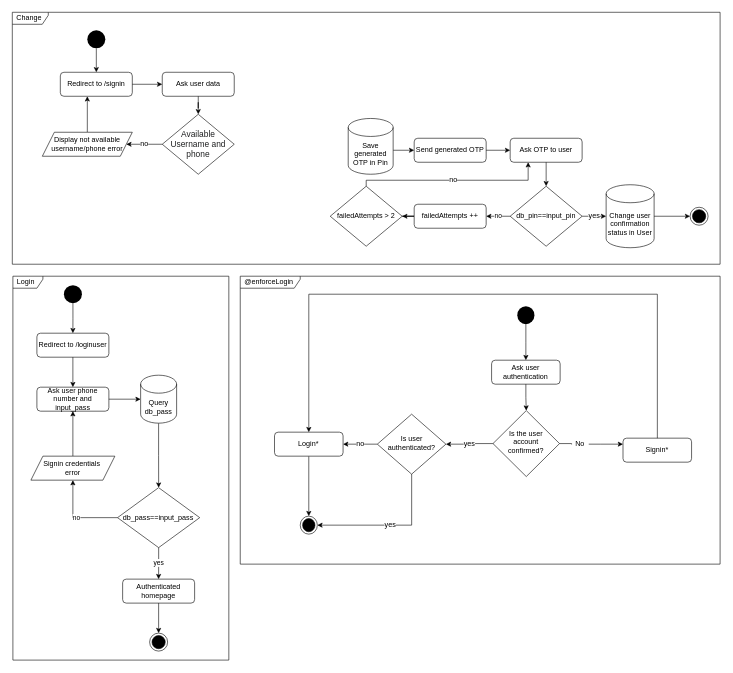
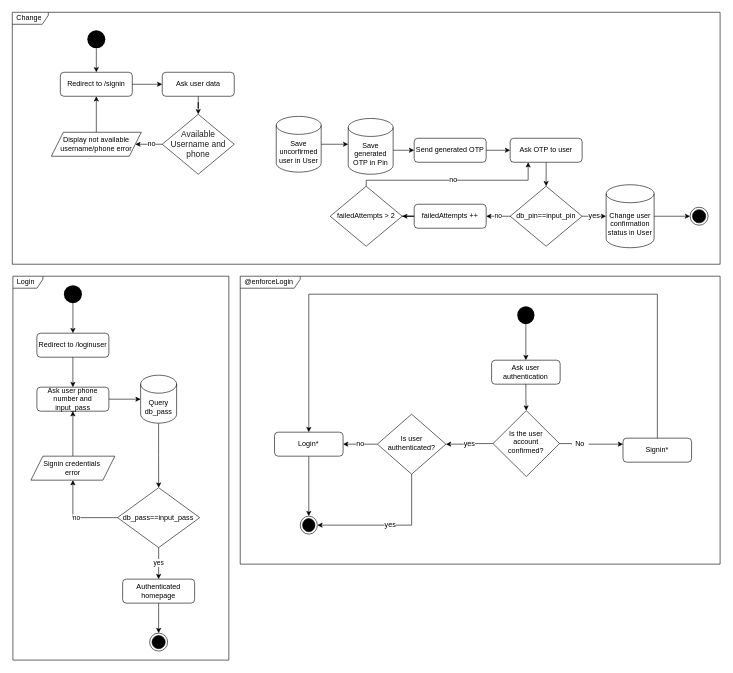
  <mxCell id="0" />
  <mxCell id="1" parent="0" />
  <mxCell id="2" value="" style="group" vertex="1" connectable="0" parent="1"><mxGeometry x="21" y="460" width="360" height="640" as="geometry" /></mxCell>
  <mxCell id="3" value="Login" style="shape=umlFrame;whiteSpace=wrap;html=1;width=50;height=20;boundedLbl=1;verticalAlign=middle;align=left;spacingLeft=5;strokeColor=default;fontFamily=Helvetica;fontSize=12;fontColor=default;fillColor=default;" vertex="1" parent="2"><mxGeometry width="360" height="640" as="geometry" /></mxCell>
  <mxCell id="4" value="Redirect to /loginuser" style="rounded=1;whiteSpace=wrap;html=1;fontSize=12;glass=0;strokeWidth=1;shadow=0;movable=1;resizable=1;rotatable=1;deletable=1;editable=1;connectable=1;" vertex="1" parent="2"><mxGeometry x="40" y="95" width="120" height="40" as="geometry" /></mxCell>
  <mxCell id="5" value="Ask user phone number and input_pass" style="rounded=1;whiteSpace=wrap;html=1;fontSize=12;glass=0;strokeWidth=1;shadow=0;" vertex="1" parent="2"><mxGeometry x="40" y="185" width="120" height="40" as="geometry" /></mxCell>
  <mxCell id="6" style="edgeStyle=orthogonalEdgeStyle;rounded=0;orthogonalLoop=1;jettySize=auto;html=1;entryX=0.5;entryY=0;entryDx=0;entryDy=0;" edge="1" parent="2" source="4" target="5"><mxGeometry relative="1" as="geometry" /></mxCell>
  <mxCell id="7" value="db_pass==input_pass" style="rhombus;whiteSpace=wrap;html=1;" vertex="1" parent="2"><mxGeometry x="174.41" y="352.5" width="137.06" height="100" as="geometry" /></mxCell>
  <mxCell id="8" style="edgeStyle=orthogonalEdgeStyle;rounded=0;orthogonalLoop=1;jettySize=auto;html=1;" edge="1" parent="2" source="9" target="5"><mxGeometry relative="1" as="geometry"><Array as="points" /></mxGeometry></mxCell>
  <mxCell id="9" value="Signin credentials&amp;nbsp;&lt;br&gt;error" style="shape=parallelogram;perimeter=parallelogramPerimeter;whiteSpace=wrap;html=1;fixedSize=1;" vertex="1" parent="2"><mxGeometry x="30" y="300" width="140" height="40" as="geometry" /></mxCell>
  <mxCell id="10" value="no" style="edgeStyle=orthogonalEdgeStyle;rounded=0;orthogonalLoop=1;jettySize=auto;html=1;" edge="1" parent="2" source="7" target="9"><mxGeometry relative="1" as="geometry" /></mxCell>
  <mxCell id="11" value="Authenticated&lt;br&gt;homepage" style="rounded=1;whiteSpace=wrap;html=1;fontSize=12;glass=0;strokeWidth=1;shadow=0;" vertex="1" parent="2"><mxGeometry x="182.94" y="505" width="120" height="40" as="geometry" /></mxCell>
  <mxCell id="12" value="yes" style="edgeStyle=orthogonalEdgeStyle;rounded=0;orthogonalLoop=1;jettySize=auto;html=1;" edge="1" parent="2" source="7" target="11"><mxGeometry relative="1" as="geometry" /></mxCell>
  <mxCell id="13" style="edgeStyle=orthogonalEdgeStyle;rounded=0;orthogonalLoop=1;jettySize=auto;html=1;" edge="1" parent="2" source="14" target="7"><mxGeometry relative="1" as="geometry" /></mxCell>
  <mxCell id="14" value="Query db_pass" style="shape=cylinder3;whiteSpace=wrap;html=1;boundedLbl=1;backgroundOutline=1;size=15;" vertex="1" parent="2"><mxGeometry x="212.94" y="165" width="60" height="80" as="geometry" /></mxCell>
  <mxCell id="15" style="edgeStyle=orthogonalEdgeStyle;rounded=0;orthogonalLoop=1;jettySize=auto;html=1;" edge="1" parent="2" source="5" target="14"><mxGeometry relative="1" as="geometry" /></mxCell>
  <mxCell id="16" value="" style="ellipse;html=1;shape=endState;fillColor=strokeColor;" vertex="1" parent="2"><mxGeometry x="227.94" y="595" width="30" height="30" as="geometry" /></mxCell>
  <mxCell id="17" style="edgeStyle=orthogonalEdgeStyle;rounded=0;orthogonalLoop=1;jettySize=auto;html=1;" edge="1" parent="2" source="11" target="16"><mxGeometry relative="1" as="geometry" /></mxCell>
  <mxCell id="18" style="edgeStyle=orthogonalEdgeStyle;rounded=0;orthogonalLoop=1;jettySize=auto;html=1;fontFamily=Helvetica;fontSize=12;fontColor=default;" edge="1" parent="2" source="19" target="4"><mxGeometry relative="1" as="geometry" /></mxCell>
  <mxCell id="19" value="" style="ellipse;fillColor=#000000;strokeColor=none;" vertex="1" parent="2"><mxGeometry x="85.06" y="15" width="30" height="30" as="geometry" /></mxCell>
  <mxCell id="20" value="" style="group" vertex="1" connectable="0" parent="1"><mxGeometry x="20" y="20" width="1180" height="420" as="geometry" /></mxCell>
  <mxCell id="21" value="Change" style="shape=umlFrame;whiteSpace=wrap;html=1;width=60;height=20;boundedLbl=1;verticalAlign=middle;align=left;spacingLeft=5;strokeColor=default;fontFamily=Helvetica;fontSize=12;fontColor=default;fillColor=default;" vertex="1" parent="20"><mxGeometry width="1180" height="420" as="geometry" /></mxCell>
  <mxCell id="22" value="Redirect to /signin" style="rounded=1;whiteSpace=wrap;html=1;fontSize=12;glass=0;strokeWidth=1;shadow=0;" vertex="1" parent="20"><mxGeometry x="80.06" y="100" width="120" height="40" as="geometry" /></mxCell>
  <mxCell id="23" value="Ask user data" style="rounded=1;whiteSpace=wrap;html=1;fontSize=12;glass=0;strokeWidth=1;shadow=0;" vertex="1" parent="20"><mxGeometry x="250" y="100" width="120" height="40" as="geometry" /></mxCell>
  <mxCell id="24" style="edgeStyle=orthogonalEdgeStyle;rounded=0;orthogonalLoop=1;jettySize=auto;html=1;" edge="1" parent="20" source="22" target="23"><mxGeometry relative="1" as="geometry" /></mxCell>
  <mxCell id="25" value="&lt;span style=&quot;color: rgb(32, 33, 34); font-family: sans-serif; font-size: 14px; text-align: start; background-color: rgb(255, 255, 255);&quot; class=&quot;mwe-math-element&quot;&gt;Available Username and phone&lt;br&gt;&lt;/span&gt;" style="rhombus;whiteSpace=wrap;html=1;" vertex="1" parent="20"><mxGeometry x="250" y="170" width="120" height="100" as="geometry" /></mxCell>
  <mxCell id="26" style="edgeStyle=orthogonalEdgeStyle;rounded=0;orthogonalLoop=1;jettySize=auto;html=1;" edge="1" parent="20" source="23" target="25"><mxGeometry relative="1" as="geometry" /></mxCell>
  <mxCell id="27" style="edgeStyle=orthogonalEdgeStyle;rounded=0;orthogonalLoop=1;jettySize=auto;html=1;" edge="1" parent="20" source="43" target="22"><mxGeometry relative="1" as="geometry"><mxPoint x="429.94" y="120" as="targetPoint" /><Array as="points"><mxPoint x="160" y="210" /><mxPoint x="160" y="210" /></Array></mxGeometry></mxCell>
  <mxCell id="28" value="" style="endArrow=none;html=1;rounded=0;exitX=1;exitY=0.5;exitDx=0;exitDy=0;startArrow=none;" edge="1" parent="20"><mxGeometry width="50" height="50" relative="1" as="geometry"><mxPoint x="220" y="315" as="sourcePoint" /><mxPoint x="220" y="315" as="targetPoint" /></mxGeometry></mxCell>
  <mxCell id="29" value="Send generated OTP" style="rounded=1;whiteSpace=wrap;html=1;fontSize=12;glass=0;strokeWidth=1;shadow=0;" vertex="1" parent="20"><mxGeometry x="670" y="210" width="120" height="40" as="geometry" /></mxCell>
  <mxCell id="30" value="Ask OTP to user" style="rounded=1;whiteSpace=wrap;html=1;fontSize=12;glass=0;strokeWidth=1;shadow=0;" vertex="1" parent="20"><mxGeometry x="830" y="210" width="120" height="40" as="geometry" /></mxCell>
  <mxCell id="31" style="edgeStyle=orthogonalEdgeStyle;rounded=0;orthogonalLoop=1;jettySize=auto;html=1;fontFamily=Helvetica;fontSize=12;fontColor=default;" edge="1" parent="20" source="29" target="30"><mxGeometry relative="1" as="geometry" /></mxCell>
  <mxCell id="32" value="db_pin==input_pin" style="rhombus;whiteSpace=wrap;html=1;" vertex="1" parent="20"><mxGeometry x="830" y="290" width="120" height="100" as="geometry" /></mxCell>
  <mxCell id="33" style="edgeStyle=orthogonalEdgeStyle;rounded=0;orthogonalLoop=1;jettySize=auto;html=1;fontFamily=Helvetica;fontSize=12;fontColor=default;" edge="1" parent="20" source="30" target="32"><mxGeometry relative="1" as="geometry"><Array as="points" /></mxGeometry></mxCell>
  <mxCell id="34" value="no" style="edgeStyle=orthogonalEdgeStyle;rounded=0;orthogonalLoop=1;jettySize=auto;html=1;fontFamily=Helvetica;fontSize=12;fontColor=default;" edge="1" parent="20" source="35" target="30"><mxGeometry relative="1" as="geometry"><Array as="points"><mxPoint x="590" y="280" /><mxPoint x="860" y="280" /></Array></mxGeometry></mxCell>
  <mxCell id="35" value="failedAttempts &amp;gt; 2" style="rhombus;whiteSpace=wrap;html=1;" vertex="1" parent="20"><mxGeometry x="530" y="290" width="120" height="100" as="geometry" /></mxCell>
+ <mxCell id="36" value="Save uncorfirmed user in User" style="shape=cylinder3;whiteSpace=wrap;html=1;boundedLbl=1;backgroundOutline=1;size=15;" vertex="1" parent="20"><mxGeometry x="440" y="173.5" width="74.94" height="93" as="geometry" /></mxCell>
  <mxCell id="37" style="edgeStyle=orthogonalEdgeStyle;rounded=0;orthogonalLoop=1;jettySize=auto;html=1;fontFamily=Helvetica;fontSize=12;fontColor=default;" edge="1" parent="20" source="38" target="29"><mxGeometry relative="1" as="geometry"><Array as="points"><mxPoint x="660" y="230" /><mxPoint x="660" y="230" /></Array></mxGeometry></mxCell>
  <mxCell id="38" value="Save generated OTP in Pin" style="shape=cylinder3;whiteSpace=wrap;html=1;boundedLbl=1;backgroundOutline=1;size=15;" vertex="1" parent="20"><mxGeometry x="560" y="177" width="74.94" height="93" as="geometry" /></mxCell>
+ <mxCell id="39" style="edgeStyle=orthogonalEdgeStyle;rounded=0;orthogonalLoop=1;jettySize=auto;html=1;fontFamily=Helvetica;fontSize=12;fontColor=default;" edge="1" parent="20" source="36" target="38"><mxGeometry relative="1" as="geometry"><Array as="points"><mxPoint x="580" y="230" /><mxPoint x="580" y="230" /></Array></mxGeometry></mxCell>
  <mxCell id="40" style="edgeStyle=orthogonalEdgeStyle;rounded=0;orthogonalLoop=1;jettySize=auto;html=1;fontFamily=Helvetica;fontSize=12;fontColor=default;" edge="1" parent="20" source="41" target="35"><mxGeometry relative="1" as="geometry" /></mxCell>
  <mxCell id="41" value="failedAttempts ++" style="rounded=1;whiteSpace=wrap;html=1;fontSize=12;glass=0;strokeWidth=1;shadow=0;" vertex="1" parent="20"><mxGeometry x="670" y="320" width="120" height="40" as="geometry" /></mxCell>
  <mxCell id="42" value="no" style="edgeStyle=orthogonalEdgeStyle;rounded=0;orthogonalLoop=1;jettySize=auto;html=1;" edge="1" parent="20" source="32" target="41"><mxGeometry relative="1" as="geometry"><Array as="points" /></mxGeometry></mxCell>
- <mxCell id="43" value="Display not available username/phone error" style="shape=parallelogram;perimeter=parallelogramPerimeter;whiteSpace=wrap;html=1;fixedSize=1;direction=west;" vertex="1" parent="20"><mxGeometry x="50.06" y="200" width="150" height="40" as="geometry" /></mxCell>
+ <mxCell id="43" value="Display not available username/phone error" style="shape=parallelogram;perimeter=parallelogramPerimeter;whiteSpace=wrap;html=1;fixedSize=1;direction=west;" vertex="1" parent="20"><mxGeometry x="65.06" y="200" width="150" height="40" as="geometry" /></mxCell>
  <mxCell id="44" value="no" style="edgeStyle=orthogonalEdgeStyle;rounded=0;orthogonalLoop=1;jettySize=auto;html=1;fontFamily=Helvetica;fontSize=12;fontColor=default;" edge="1" parent="20" source="25" target="43"><mxGeometry relative="1" as="geometry" /></mxCell>
  <mxCell id="45" style="edgeStyle=orthogonalEdgeStyle;rounded=0;orthogonalLoop=1;jettySize=auto;html=1;fontFamily=Helvetica;fontSize=12;fontColor=default;" edge="1" parent="20" source="46" target="22"><mxGeometry relative="1" as="geometry" /></mxCell>
  <mxCell id="46" value="" style="ellipse;fillColor=#000000;strokeColor=none;" vertex="1" parent="20"><mxGeometry x="125.06" y="30" width="30" height="30" as="geometry" /></mxCell>
  <mxCell id="47" value="Change user confirmation status in User" style="shape=cylinder3;whiteSpace=wrap;html=1;boundedLbl=1;backgroundOutline=1;size=15;" vertex="1" parent="20"><mxGeometry x="990" y="287.5" width="80" height="105" as="geometry" /></mxCell>
  <mxCell id="48" value="yes" style="edgeStyle=orthogonalEdgeStyle;rounded=0;orthogonalLoop=1;jettySize=auto;html=1;fontFamily=Helvetica;fontSize=12;fontColor=default;" edge="1" parent="20" source="32" target="47"><mxGeometry relative="1" as="geometry" /></mxCell>
  <mxCell id="49" style="edgeStyle=orthogonalEdgeStyle;rounded=0;orthogonalLoop=1;jettySize=auto;html=1;fontFamily=Helvetica;fontSize=12;fontColor=default;" edge="1" parent="20" source="47" target="50"><mxGeometry relative="1" as="geometry"><mxPoint x="1090" y="340" as="targetPoint" /></mxGeometry></mxCell>
  <mxCell id="50" value="" style="ellipse;html=1;shape=endState;fillColor=strokeColor;" vertex="1" parent="20"><mxGeometry x="1130" y="325" width="30" height="30" as="geometry" /></mxCell>
  <mxCell id="51" value="" style="group" vertex="1" connectable="0" parent="1"><mxGeometry x="400" y="460" width="800" height="485" as="geometry" /></mxCell>
  <mxCell id="52" value="@enforceLogin" style="shape=umlFrame;whiteSpace=wrap;html=1;width=100;height=20;boundedLbl=1;verticalAlign=middle;align=left;spacingLeft=5;" vertex="1" parent="51"><mxGeometry width="800" height="480" as="geometry" /></mxCell>
  <mxCell id="53" value="Ask user authentication" style="rounded=1;whiteSpace=wrap;html=1;fontSize=12;glass=0;strokeWidth=1;shadow=0;" parent="51" vertex="1"><mxGeometry x="419.048" y="140" width="114.286" height="40" as="geometry" /></mxCell>
  <mxCell id="54" value="Is the user account confirmed?" style="rhombus;whiteSpace=wrap;html=1;shadow=0;fontFamily=Helvetica;fontSize=12;align=center;strokeWidth=1;spacing=6;spacingTop=-4;" parent="51" vertex="1"><mxGeometry x="421.38" y="224" width="110.95" height="110" as="geometry" /></mxCell>
  <mxCell id="55" style="edgeStyle=orthogonalEdgeStyle;rounded=0;orthogonalLoop=1;jettySize=auto;html=1;entryX=0.5;entryY=0;entryDx=0;entryDy=0;" parent="51" source="53" target="54" edge="1"><mxGeometry relative="1" as="geometry" /></mxCell>
  <mxCell id="56" value="Signin*" style="rounded=1;whiteSpace=wrap;html=1;fontSize=12;glass=0;strokeWidth=1;shadow=0;" parent="51" vertex="1"><mxGeometry x="638.152" y="270" width="114.286" height="40" as="geometry" /></mxCell>
  <mxCell id="57" value="No" style="text;html=1;strokeColor=none;fillColor=none;align=center;verticalAlign=middle;whiteSpace=wrap;rounded=0;" parent="51" vertex="1"><mxGeometry x="552.438" y="270" width="28.571" height="20" as="geometry" /></mxCell>
  <mxCell id="58" style="edgeStyle=orthogonalEdgeStyle;rounded=0;orthogonalLoop=1;jettySize=auto;html=1;entryX=0;entryY=0.25;entryDx=0;entryDy=0;startArrow=none;" parent="51" source="57" target="56" edge="1"><mxGeometry relative="1" as="geometry"><Array as="points"><mxPoint x="600.057" y="280" /><mxPoint x="600.057" y="280" /></Array></mxGeometry></mxCell>
  <mxCell id="59" value="" style="edgeStyle=orthogonalEdgeStyle;rounded=0;orthogonalLoop=1;jettySize=auto;html=1;entryX=0;entryY=0.5;entryDx=0;entryDy=0;endArrow=none;" parent="51" source="54" edge="1"><mxGeometry relative="1" as="geometry"><mxPoint x="533.333" y="280" as="sourcePoint" /><mxPoint x="552.381" y="280" as="targetPoint" /></mxGeometry></mxCell>
  <mxCell id="60" value="" style="endArrow=none;html=1;rounded=0;exitX=1;exitY=0.5;exitDx=0;exitDy=0;startArrow=none;" parent="51" edge="1"><mxGeometry width="50" height="50" relative="1" as="geometry"><mxPoint x="771.429" y="485" as="sourcePoint" /><mxPoint x="771.429" y="485" as="targetPoint" /></mxGeometry></mxCell>
  <mxCell id="61" style="edgeStyle=orthogonalEdgeStyle;rounded=0;orthogonalLoop=1;jettySize=auto;html=1;" edge="1" parent="51" source="62" target="53"><mxGeometry relative="1" as="geometry" /></mxCell>
  <mxCell id="62" value="" style="ellipse;fillColor=#000000;strokeColor=none;" vertex="1" parent="51"><mxGeometry x="461.905" y="50" width="28.571" height="30" as="geometry" /></mxCell>
  <mxCell id="63" value="" style="ellipse;html=1;shape=endState;fillColor=strokeColor;" vertex="1" parent="51"><mxGeometry x="100" y="400" width="28.571" height="30" as="geometry" /></mxCell>
  <mxCell id="64" value="no" style="edgeStyle=orthogonalEdgeStyle;rounded=0;orthogonalLoop=1;jettySize=auto;html=1;fontFamily=Helvetica;fontSize=12;fontColor=default;" edge="1" parent="51" source="66"><mxGeometry relative="1" as="geometry"><mxPoint x="171.429" y="280.0" as="targetPoint" /><Array as="points"><mxPoint x="209.524" y="280" /><mxPoint x="209.524" y="280" /></Array></mxGeometry></mxCell>
  <mxCell id="65" value="yes" style="edgeStyle=orthogonalEdgeStyle;rounded=0;orthogonalLoop=1;jettySize=auto;html=1;fontFamily=Helvetica;fontSize=12;fontColor=default;" edge="1" parent="51" source="66" target="63"><mxGeometry relative="1" as="geometry"><mxPoint x="247.619" y="1035" as="targetPoint" /><Array as="points"><mxPoint x="285.714" y="415" /></Array></mxGeometry></mxCell>
  <mxCell id="66" value="Is user authenticated?" style="rhombus;whiteSpace=wrap;html=1;shadow=0;fontFamily=Helvetica;fontSize=12;align=center;strokeWidth=1;spacing=6;spacingTop=-4;" vertex="1" parent="51"><mxGeometry x="228.571" y="230" width="114.286" height="100" as="geometry" /></mxCell>
  <mxCell id="67" value="yes" style="edgeStyle=orthogonalEdgeStyle;rounded=0;orthogonalLoop=1;jettySize=auto;html=1;fontFamily=Helvetica;fontSize=12;fontColor=default;" edge="1" parent="51" source="54" target="66"><mxGeometry relative="1" as="geometry" /></mxCell>
  <mxCell id="68" style="edgeStyle=orthogonalEdgeStyle;rounded=0;orthogonalLoop=1;jettySize=auto;html=1;fontFamily=Helvetica;fontSize=12;fontColor=default;" edge="1" parent="51" source="69" target="63"><mxGeometry relative="1" as="geometry"><Array as="points"><mxPoint x="114.286" y="415" /></Array></mxGeometry></mxCell>
  <mxCell id="69" value="Login*" style="rounded=1;whiteSpace=wrap;html=1;fontSize=12;glass=0;strokeWidth=1;shadow=0;" vertex="1" parent="51"><mxGeometry x="57.143" y="260" width="114.286" height="40" as="geometry" /></mxCell>
  <mxCell id="70" style="edgeStyle=orthogonalEdgeStyle;rounded=0;orthogonalLoop=1;jettySize=auto;html=1;fontFamily=Helvetica;fontSize=12;fontColor=default;" edge="1" parent="51" source="56" target="69"><mxGeometry relative="1" as="geometry"><Array as="points"><mxPoint x="695.238" y="30" /><mxPoint x="114.286" y="30" /></Array></mxGeometry></mxCell>
